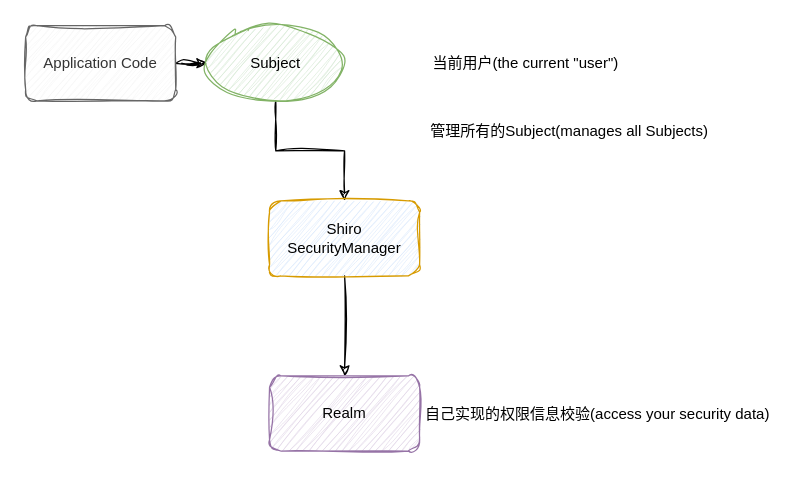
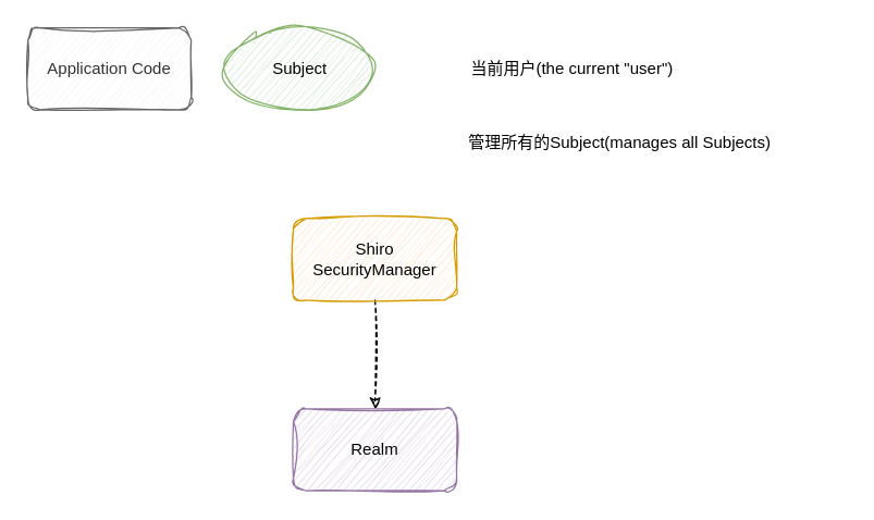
  <mxCell id="0" />
  <mxCell id="1" parent="0" />
- <mxCell id="2" value="" style="edgeStyle=orthogonalEdgeStyle;rounded=0;orthogonalLoop=1;jettySize=auto;html=1;sketch=1;curveFitting=1;jiggle=2;" edge="1" parent="1" source="3" target="5"><mxGeometry relative="1" as="geometry" /></mxCell>
  <mxCell id="3" value="Application Code" style="rounded=1;whiteSpace=wrap;html=1;sketch=1;curveFitting=1;jiggle=2;fillColor=#f5f5f5;fontColor=#333333;strokeColor=#666666;" vertex="1" parent="1"><mxGeometry x="20" y="20" width="120" height="60" as="geometry" /></mxCell>
- <mxCell id="4" value="" style="edgeStyle=orthogonalEdgeStyle;rounded=0;orthogonalLoop=1;jettySize=auto;html=1;sketch=1;curveFitting=1;jiggle=2;" edge="1" parent="1" source="5" target="7"><mxGeometry relative="1" as="geometry" /></mxCell>
  <mxCell id="5" value="Subject" style="ellipse;whiteSpace=wrap;html=1;rounded=1;sketch=1;curveFitting=1;jiggle=2;fillColor=#d5e8d4;strokeColor=#82b366;" vertex="1" parent="1"><mxGeometry x="165" y="20" width="110" height="60" as="geometry" /></mxCell>
- <mxCell id="6" value="" style="edgeStyle=orthogonalEdgeStyle;rounded=0;orthogonalLoop=1;jettySize=auto;html=1;sketch=1;curveFitting=1;jiggle=2;" edge="1" parent="1" source="7" target="8"><mxGeometry relative="1" as="geometry" /></mxCell>
- <mxCell id="7" value="Shiro SecurityManager" style="whiteSpace=wrap;html=1;rounded=1;sketch=1;curveFitting=1;jiggle=2;fillColor=#dae8fc;strokeColor=#d79b00;" vertex="1" parent="1"><mxGeometry x="215" y="160" width="120" height="60" as="geometry" /></mxCell>
+ <mxCell id="6" value="" style="edgeStyle=orthogonalEdgeStyle;rounded=0;orthogonalLoop=1;jettySize=auto;html=1;sketch=1;curveFitting=1;jiggle=2;dashed=1;" edge="1" parent="1" source="7" target="8"><mxGeometry relative="1" as="geometry" /></mxCell>
+ <mxCell id="7" value="Shiro SecurityManager" style="whiteSpace=wrap;html=1;rounded=1;sketch=1;curveFitting=1;jiggle=2;fillColor=#ffe6cc;strokeColor=#d79b00;" vertex="1" parent="1"><mxGeometry x="215" y="160" width="120" height="60" as="geometry" /></mxCell>
  <mxCell id="8" value="Realm" style="whiteSpace=wrap;html=1;rounded=1;sketch=1;curveFitting=1;jiggle=2;fillColor=#e1d5e7;strokeColor=#9673a6;" vertex="1" parent="1"><mxGeometry x="215" y="300" width="120" height="60" as="geometry" /></mxCell>
  <mxCell id="9" value="当前用户(the current &quot;user&quot;)" style="text;html=1;strokeColor=none;fillColor=none;align=center;verticalAlign=middle;whiteSpace=wrap;rounded=0;" vertex="1" parent="1"><mxGeometry x="335" y="32.5" width="170" height="35" as="geometry" /></mxCell>
  <mxCell id="10" value="管理所有的Subject(manages all Subjects)" style="text;html=1;strokeColor=none;fillColor=none;align=center;verticalAlign=middle;whiteSpace=wrap;rounded=0;" vertex="1" parent="1"><mxGeometry x="340" y="86.25" width="230" height="37.5" as="geometry" /></mxCell>
- <mxCell id="11" value="自己实现的权限信息校验(access your security data)" style="text;html=1;strokeColor=none;fillColor=none;align=center;verticalAlign=middle;whiteSpace=wrap;rounded=0;" vertex="1" parent="1"><mxGeometry x="335" y="312.5" width="285" height="37.5" as="geometry" /></mxCell>
